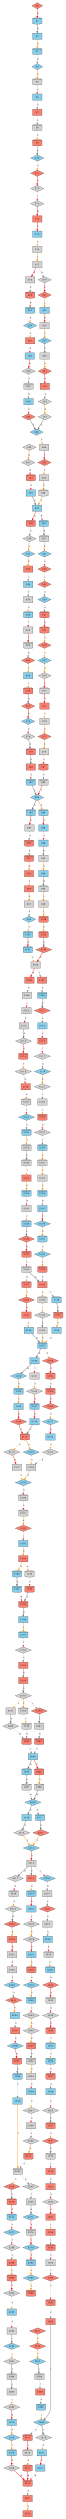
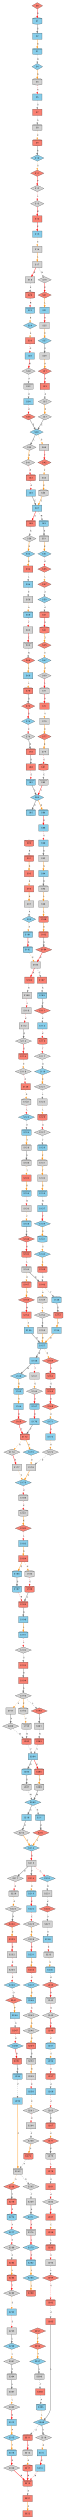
  strict digraph {
    fontname="Roboto Mono"
    node [fillcolor=lightgrey fontname="Roboto Mono" shape=cylinder style=filled]
    edge [color=gray40 fontname="Roboto Mono" style=bold]
    S0 [fillcolor=salmon shape=diamond]
    S1 [fillcolor=skyblue]
    S2 [fillcolor=skyblue shape=box]
    S3 [fillcolor=skyblue]
    S4 [fillcolor=skyblue shape=diamond]
    S5
    S6 [fillcolor=skyblue shape=box]
    S7 [fillcolor=salmon shape=box]
    S8
    S9 [fillcolor=salmon]
    S10 [fillcolor=skyblue shape=diamond]
    S11 [fillcolor=salmon shape=diamond]
    S12 [shape=diamond]
    S13 [shape=diamond]
    S14 [fillcolor=salmon shape=box]
    S15 [fillcolor=skyblue shape=box]
    S16 [shape=box]
    S17 [shape=box]
    S18 [shape=box]
    S19 [shape=diamond]
    S20 [fillcolor=salmon]
    S21 [fillcolor=salmon shape=diamond]
    S22 [fillcolor=skyblue]
    S23 [fillcolor=skyblue shape=box]
    S24 [fillcolor=skyblue shape=diamond]
    S25 [shape=box]
    S26 [fillcolor=salmon shape=box]
    S27 [fillcolor=skyblue shape=diamond]
    S28 [fillcolor=skyblue shape=box]
    S29 [shape=box]
    S30 [shape=diamond]
    S31 [fillcolor=salmon shape=diamond]
    S32
    S33 [fillcolor=salmon shape=box]
    S34 [fillcolor=skyblue shape=box]
    S35 [shape=diamond]
    S36 [fillcolor=salmon shape=diamond]
    S37 [shape=diamond]
    S38 [fillcolor=skyblue shape=diamond]
    S39 [shape=diamond]
    S40 [shape=box]
    S41 [shape=diamond]
    S42 [fillcolor=salmon shape=diamond]
    S43 [fillcolor=salmon]
    S44 [shape=box]
    S45 [fillcolor=skyblue shape=box]
    S46
    S47 [fillcolor=skyblue shape=box]
    S48 [fillcolor=salmon]
    S49 [fillcolor=skyblue]
    S50 [shape=diamond]
    S51
    S52 [fillcolor=skyblue shape=diamond]
    S53 [fillcolor=skyblue shape=diamond]
    S54 [fillcolor=salmon shape=box]
    S55 [fillcolor=salmon shape=diamond]
    S56 [fillcolor=skyblue shape=box]
    S57 [fillcolor=salmon shape=diamond]
    S58 [shape=box]
    S59 [fillcolor=skyblue shape=diamond]
    S60 [fillcolor=skyblue]
    S61 [fillcolor=salmon]
    S62 [shape=box]
    S63 [fillcolor=salmon]
    S64
    S65 [fillcolor=salmon shape=diamond]
    S66 [fillcolor=salmon shape=diamond]
    S67 [fillcolor=skyblue shape=diamond]
    S68 [fillcolor=skyblue shape=box]
    S69 [shape=diamond]
    S70 [fillcolor=salmon]
    S71
    S72 [fillcolor=salmon shape=diamond]
    S73 [fillcolor=salmon shape=box]
    S74 [fillcolor=skyblue shape=diamond]
    S75 [shape=box]
    S76 [shape=diamond]
    S77 [fillcolor=salmon shape=diamond]
    S78 [fillcolor=salmon]
    S79 [shape=box]
    S80 [fillcolor=salmon shape=box]
    S81 [fillcolor=salmon]
    S82 [fillcolor=skyblue]
    S83
    S84 [fillcolor=skyblue shape=diamond]
    S85 [fillcolor=skyblue]
    S86 [fillcolor=skyblue]
-   S87 [shape=box]
    S88 [fillcolor=skyblue shape=box]
    S89 [fillcolor=salmon]
    S90 [fillcolor=skyblue shape=box]
    S91 [fillcolor=salmon]
    S92 [shape=box]
    S93 [fillcolor=salmon shape=box]
    S94 [fillcolor=skyblue shape=box]
    S95 [fillcolor=salmon shape=box]
    S96
    S97 [shape=box]
    S98 [shape=box]
    S99 [fillcolor=skyblue shape=diamond]
    S100 [fillcolor=salmon]
    S101 [fillcolor=skyblue]
    S102 [fillcolor=salmon]
    S103 [fillcolor=skyblue]
    S104 [fillcolor=salmon shape=diamond]
    S105 [shape=box]
    S106 [fillcolor=salmon shape=box]
    S107 [fillcolor=salmon shape=box]
    S108 [shape=box]
    S109 [fillcolor=skyblue]
    S110 [shape=box]
    S111 [fillcolor=salmon shape=diamond]
    S112 [shape=box]
    S113 [fillcolor=skyblue shape=box]
    S114 [shape=diamond]
    S115 [fillcolor=salmon]
    S116 [fillcolor=salmon]
    S117 [shape=diamond]
    S118 [shape=diamond]
    S119 [fillcolor=skyblue shape=diamond]
    S120 [fillcolor=salmon shape=box]
    S121 [shape=diamond]
    S122
    S123 [shape=box]
    S124 [fillcolor=skyblue shape=diamond]
    S125 [fillcolor=salmon]
    S126 [fillcolor=skyblue]
    S127 [shape=diamond]
    S128
    S129 [fillcolor=skyblue]
    S130
    S131
    S132 [fillcolor=salmon shape=box]
    S133 [shape=box]
    S134 [fillcolor=skyblue]
    S135 [fillcolor=skyblue]
    S136 [shape=box]
    S137 [fillcolor=skyblue shape=box]
    S138 [fillcolor=skyblue]
    S139 [fillcolor=skyblue shape=diamond]
    S140 [fillcolor=salmon shape=diamond]
    S141 [fillcolor=skyblue]
    S142 [fillcolor=salmon]
    S143 [fillcolor=skyblue shape=diamond]
    S144
    S145 [fillcolor=salmon]
    S146 [fillcolor=salmon shape=box]
    S147 [fillcolor=salmon]
    S148 [fillcolor=skyblue]
    S149
    S150 [fillcolor=salmon shape=diamond]
    S151 [fillcolor=salmon]
    S152 [shape=diamond]
    S153 [fillcolor=salmon shape=box]
    S154 [fillcolor=skyblue shape=box]
    S155 [shape=box]
    S156 [fillcolor=skyblue shape=box]
    S157 [fillcolor=skyblue]
    S158 [fillcolor=skyblue shape=box]
    S159 [fillcolor=salmon shape=diamond]
    S160 [fillcolor=skyblue shape=diamond]
    S161 [shape=box]
    S162 [fillcolor=salmon]
    S163 [fillcolor=skyblue]
    S164 [shape=diamond]
    S165 [fillcolor=salmon]
    S166 [fillcolor=skyblue shape=box]
    S167 [fillcolor=skyblue]
    S168 [fillcolor=salmon shape=diamond]
    S169 [fillcolor=salmon shape=diamond]
    S170 [fillcolor=skyblue shape=box]
    S171 [fillcolor=skyblue shape=diamond]
    S172 [fillcolor=salmon]
    S173 [fillcolor=skyblue shape=box]
    S174 [shape=diamond]
    S175 [fillcolor=skyblue shape=diamond]
    S176 [shape=diamond]
    S177 [shape=box]
    S178 [shape=box]
    S179 [fillcolor=skyblue shape=diamond]
    S180
    S181
    S182 [fillcolor=salmon shape=diamond]
    S183 [fillcolor=skyblue shape=box]
    S184 [fillcolor=salmon shape=box]
    S185 [fillcolor=skyblue]
    S186
    S187 [fillcolor=skyblue]
    S188 [fillcolor=salmon]
    S189 [fillcolor=salmon]
    S190 [fillcolor=skyblue shape=box]
    S191 [fillcolor=skyblue]
    S192 [shape=diamond]
    S193 [fillcolor=salmon shape=box]
    S194 [fillcolor=salmon shape=box]
    S195 [shape=diamond]
    S196
    S197 [shape=box]
    S198 [fillcolor=salmon shape=diamond]
    S199
    S200 [shape=diamond]
    S201 [shape=box]
    S202 [fillcolor=salmon]
    S203 [fillcolor=salmon]
    S204 [fillcolor=skyblue shape=box]
    S205 [fillcolor=skyblue]
    S206 [fillcolor=salmon]
    S207
    S208
    S209 [fillcolor=skyblue shape=diamond]
    S210 [fillcolor=skyblue shape=box]
    S211 [fillcolor=skyblue]
    S212 [shape=diamond]
    S213 [fillcolor=salmon shape=diamond]
    S214 [fillcolor=skyblue shape=diamond]
    S215 [shape=box]
    S216 [fillcolor=salmon shape=box]
    S217 [shape=diamond]
    S218 [fillcolor=skyblue shape=diamond]
    S219 [fillcolor=skyblue]
    S220
    S221 [shape=box]
    S222 [fillcolor=skyblue shape=box]
    S223 [shape=diamond]
    S224 [fillcolor=salmon shape=diamond]
    S225 [shape=diamond]
    S226 [fillcolor=salmon shape=diamond]
    S227 [shape=box]
    S228 [shape=diamond]
    S229 [fillcolor=salmon shape=box]
    S230 [fillcolor=skyblue shape=box]
    S231 [fillcolor=skyblue shape=box]
    S232 [shape=box]
    S233
    S234 [fillcolor=salmon]
    S235 [shape=box]
    S236 [fillcolor=skyblue]
    S237 [fillcolor=skyblue shape=diamond]
    S238 [fillcolor=skyblue shape=diamond]
    S239 [fillcolor=salmon shape=diamond]
    S240 [fillcolor=skyblue]
    S241 [fillcolor=salmon shape=diamond]
    S242
    S243 [shape=diamond]
    S244 [fillcolor=skyblue shape=box]
    S245 [shape=diamond]
    S246 [shape=diamond]
    S247 [fillcolor=salmon shape=box]
    S248 [fillcolor=salmon]
    S249 [fillcolor=salmon]
    S250 [fillcolor=skyblue shape=diamond]
    S251 [fillcolor=skyblue]
    S252
    S253 [fillcolor=salmon]
    S254 [fillcolor=skyblue]
    S255 [shape=box]
    S256 [fillcolor=skyblue]
    S257 [fillcolor=salmon]
    S258 [fillcolor=skyblue shape=box]
    S259 [fillcolor=skyblue shape=box]
    S260 [fillcolor=skyblue shape=box]
    S261 [shape=diamond]
    S262
    S263 [shape=diamond]
    S264 [shape=box]
    S265 [shape=diamond]
    S266 [fillcolor=salmon shape=diamond]
    S267 [fillcolor=salmon]
    S268 [shape=diamond]
    S269 [shape=box]
    S270 [fillcolor=salmon]
    S271 [fillcolor=salmon shape=diamond]
    S272 [fillcolor=salmon]
    S273 [fillcolor=skyblue shape=diamond]
    S274 [fillcolor=skyblue]
    S275
    S276
    S277 [fillcolor=skyblue shape=diamond]
    S278 [fillcolor=salmon shape=box]
    S279 [fillcolor=skyblue shape=diamond]
    S280 [shape=diamond]
    S281 [fillcolor=salmon shape=box]
    S282 [fillcolor=skyblue]
    S283 [fillcolor=salmon shape=box]
    S284 [shape=diamond]
    S285 [fillcolor=skyblue shape=diamond]
    S286 [fillcolor=salmon]
    S287 [fillcolor=salmon shape=box]
    S288 [fillcolor=salmon]
    S289 [shape=diamond]
    S290 [fillcolor=salmon shape=box]
    S292 [fillcolor=skyblue shape=box]
    S293 [fillcolor=salmon]
    S291 [fillcolor=salmon shape=diamond]
    S294 [fillcolor=salmon shape=diamond]
    S295 [shape=box]
    S296 [shape=box]
    S297 [fillcolor=skyblue shape=diamond]
    S298 [fillcolor=skyblue shape=diamond]
    S299 [fillcolor=salmon shape=diamond]
    S300
    S301 [shape=diamond]
    S302 [fillcolor=salmon]
    S303 [fillcolor=salmon shape=box]
    S304
    S305 [fillcolor=salmon shape=box]
    S306 [fillcolor=skyblue]
    S307 [shape=box]
    S308 [fillcolor=skyblue shape=diamond]
    S309 [shape=diamond]
    S310 [shape=diamond]
    S311 [fillcolor=salmon]
    S312 [fillcolor=skyblue shape=box]
    S313 [fillcolor=skyblue shape=box]
    S314
    S315 [fillcolor=skyblue shape=diamond]
    S316 [fillcolor=skyblue shape=box]
    S317 [fillcolor=salmon]
    S318 [fillcolor=skyblue]
    S319 [fillcolor=salmon]
    S320 [shape=diamond]
    S321 [fillcolor=salmon shape=box]
    S322 [fillcolor=salmon shape=box]
    S0 -> S1 [color=red label=D]
    S1 -> S2 [label=S]
    S2 -> S3 [color=darkorange label=G]
    S3 -> S4 [label=N style=dashed]
    S4 -> S5 [color=darkorange label=G]
    S5 -> S6 [color=red label=A style=dashed]
    S6 -> S7 [label=G style=dashed]
    S7 -> S8 [label=A style=dashed]
    S8 -> S9 [color=darkorange label=E style=dashed]
    S9 -> S10 [label=A]
    S10 -> S11 [color=darkorange label=G style=dashed]
    S11 -> S12 [color=red label=P]
    S12 -> S13 [color=red label=L style=dashed]
    S13 -> S14 [color=red label=M]
    S14 -> S15 [color=red label=E]
    S15 -> S16 [color=darkorange label=E style=dashed]
    S16 -> S17 [color=darkorange label=L]
    S17 -> S18 [color=red label=R]
    S17 -> S19 [label=N style=dashed]
    S18 -> S20 [label=S style=dashed]
    S19 -> S21 [color=red label=E]
    S20 -> S22 [color=red label=M style=dashed]
    S21 -> S23 [color=darkorange label=L]
    S22 -> S24 [color=darkorange label=R style=dashed]
    S23 -> S25 [color=red label=R]
    S24 -> S26 [color=darkorange label=A style=dashed]
    S25 -> S27 [color=darkorange label=E]
    S26 -> S28 [color=red label=S style=dashed]
    S27 -> S29 [label=S]
    S28 -> S30 [color=red label=M]
    S29 -> S31 [color=darkorange label=A]
    S30 -> S32 [label=A style=dashed]
    S31 -> S33 [color=red label=K]
    S32 -> S34 [label=R style=dashed]
    S33 -> S35 [label=S style=dashed]
    S34 -> S36 [color=red label=R style=dashed]
    S35 -> S37 [color=darkorange label=R]
    S36 -> S38 [label=E]
    S37 -> S38 [label=E]
+   S38 -> S39 [label=L]
    S38 -> S40 [color=darkorange label=G style=dashed]
    S39 -> S41 [color=darkorange label=Q]
    S40 -> S42 [color=red label=T]
    S41 -> S43 [color=red label=M style=dashed]
    S42 -> S44 [color=darkorange label=V style=dashed]
    S43 -> S45 [color=red label=E style=dashed]
    S44 -> S46 [color=darkorange label=E]
    S45 -> S47 [label=E]
    S46 -> S47 [color=darkorange label=E]
    S47 -> S48 [color=red label=A]
    S47 -> S49 [label=M style=dashed]
    S48 -> S50 [label=K style=dashed]
    S49 -> S51 [label=E]
    S50 -> S52 [color=darkorange label=E]
    S51 -> S53 [color=darkorange label=E]
    S52 -> S54 [color=darkorange label=R]
    S53 -> S55 [color=red label=K style=dashed]
    S54 -> S56 [label=L style=dashed]
    S55 -> S57 [color=darkorange label=L style=dashed]
    S56 -> S58 [label=E style=dashed]
    S57 -> S59 [label=A style=dashed]
    S58 -> S60 [color=darkorange label=A style=dashed]
    S59 -> S61 [label=A style=dashed]
    S60 -> S62 [color=red label=T style=dashed]
    S61 -> S63 [color=red label=S]
    S62 -> S64 [color=red label=I]
    S63 -> S65 [color=darkorange label=I]
    S64 -> S66 [label=N style=dashed]
    S65 -> S67 [color=darkorange label=E style=dashed]
    S66 -> S68 [color=darkorange label=L]
    S67 -> S69 [color=darkorange label=A]
    S68 -> S70 [color=darkorange label=L style=dashed]
    S69 -> S71 [color=red label=L]
    S70 -> S72 [label=Q]
    S71 -> S73 [color=red label=H]
    S72 -> S74 [color=red label=G]
    S73 -> S75 [color=darkorange label=V style=dashed]
    S74 -> S76 [color=red label=E style=dashed]
    S75 -> S77 [color=darkorange label=E]
    S76 -> S78 [label=R]
    S77 -> S79 [color=darkorange label=Q]
    S78 -> S80 [label=D]
    S79 -> S81 [color=red label=S style=dashed]
    S80 -> S82 [color=red label=E style=dashed]
    S81 -> S83 [label=E style=dashed]
    S82 -> S84 [label=L]
    S83 -> S84 [color=red label=L]
    S84 -> S85 [label=E]
    S84 -> S86 [color=darkorange label=Q]
-   S85 -> S87 [color=red label=R]
    S86 -> S88 [color=red label=R]
-   S87 -> S89 [label=A style=dashed]
    S88 -> S90 [color=red label=V style=dashed]
    S89 -> S91 [label=R style=dashed]
    S90 -> S92 [label=K]
    S91 -> S93 [color=darkorange label=S]
    S92 -> S94 [color=darkorange label=S]
    S93 -> S95 [color=darkorange label=K style=dashed]
    S94 -> S96 [label=R]
    S95 -> S97 [color=darkorange label=A]
    S96 -> S98 [color=darkorange label=L]
    S97 -> S99 [label=A style=dashed]
    S98 -> S100 [color=darkorange label=L]
    S99 -> S101 [color=darkorange label=E style=dashed]
    S100 -> S102 [color=darkorange label=D]
    S101 -> S103 [color=red label=G]
    S102 -> S104 [label=G]
    S103 -> S105 [color=darkorange label=E style=dashed]
    S104 -> S105 [color=red label=E]
    S105 -> S106 [color=red label=A]
    S105 -> S107 [label=E style=dashed]
    S106 -> S108 [label=R style=dashed]
    S107 -> S109 [label=K style=dashed]
    S108 -> S110 [color=red label=L style=dashed]
    S109 -> S111 [label=V]
    S110 -> S112 [color=red label=K style=dashed]
    S111 -> S113 [label=E style=dashed]
    S112 -> S114 [label=Q]
    S113 -> S115 [color=red label=K style=dashed]
    S114 -> S116 [color=red label=S]
    S115 -> S117 [color=red label=T style=dashed]
    S116 -> S118 [color=darkorange label=E style=dashed]
    S117 -> S119 [label=Q style=dashed]
    S118 -> S120 [color=red label=K style=dashed]
    S119 -> S121 [color=darkorange label=K]
    S120 -> S122 [color=darkorange label=G style=dashed]
    S121 -> S123 [label=L style=dashed]
    S122 -> S124 [color=red label=L style=dashed]
    S123 -> S125 [color=darkorange label=L style=dashed]
    S124 -> S126 [label=D style=dashed]
    S125 -> S127 [color=red label=Q style=dashed]
    S126 -> S128 [color=darkorange label=T]
    S127 -> S129 [label=T style=dashed]
    S128 -> S130 [label=V]
    S129 -> S131 [color=darkorange label=F]
    S130 -> S132 [color=darkorange label=T style=dashed]
    S131 -> S133 [color=darkorange label=T]
    S132 -> S134 [color=darkorange label=R]
    S133 -> S135 [color=darkorange label=S]
    S134 -> S136 [color=red label=N style=dashed]
    S135 -> S137 [label=N style=dashed]
    S136 -> S138 [color=darkorange label=F style=dashed]
    S137 -> S139 [color=red label=Y]
    S138 -> S140 [label=L]
    S139 -> S141 [color=darkorange label=S]
    S140 -> S142 [color=red label=K]
    S141 -> S143 [color=darkorange label=S style=dashed]
    S142 -> S144 [color=red label=L style=dashed]
    S143 -> S145 [color=darkorange label=L]
    S144 -> S146 [label=K]
    S144 -> S147 [color=darkorange label=R style=dashed]
    S145 -> S146 [label=K style=dashed]
    S146 -> S148 [label=T style=dashed]
    S146 -> S149 [color=darkorange label=A style=dashed]
    S147 -> S150 [color=darkorange label=T]
    S148 -> S151 [label=S]
    S149 -> S152 [color=darkorange label=L style=dashed]
    S150 -> S153 [color=red label=N]
    S151 -> S154 [color=darkorange label=I]
    S152 -> S155 [label=I]
    S153 -> S156 [color=darkorange label=I style=dashed]
-   S154 -> S157 [color=darkorange label=D style=dashed]
+   S154 -> S157 [color=darkorange label=D]
    S155 -> S157 [color=darkorange label=D]
    S156 -> S157 [label=D]
    S157 -> S158 [label=R]
    S157 -> S159 [color=darkorange label=K style=dashed]
    S158 -> S160 [label=M]
    S158 -> S161 [color=red label=T style=dashed]
    S159 -> S162 [color=red label=I]
    S160 -> S163 [color=darkorange label=Q]
    S161 -> S164 [color=darkorange label=Q style=dashed]
    S162 -> S165 [label=Q style=dashed]
    S163 -> S166 [color=darkorange label=V]
    S164 -> S167 [color=red label=A]
    S165 -> S168 [color=red label=G]
    S166 -> S169 [color=red label=K]
    S167 -> S170 [color=red label=K]
    S168 -> S171 [color=darkorange label=K style=dashed]
    S169 -> S172 [color=red label=T]
    S170 -> S172 [label=T]
    S171 -> S173 [color=red label=S]
    S172 -> S174 [color=darkorange label=R style=dashed]
    S172 -> S175 [color=darkorange label=K]
    S173 -> S176 [color=darkorange label=K style=dashed]
    S174 -> S177 [color=red label=D]
    S175 -> S178 [color=darkorange label=D style=dashed]
    S176 -> S178 [label=D style=dashed]
    S177 -> S179 [color=darkorange label=V style=dashed]
    S178 -> S179 [color=darkorange label=V]
    S179 -> S180 [color=red label=H style=dashed]
    S180 -> S181 [color=red label=E style=dashed]
    S181 -> S182 [color=darkorange label=K]
    S182 -> S183 [color=red label=L style=dashed]
    S183 -> S184 [color=darkorange label=G]
    S184 -> S185 [color=darkorange label=Q]
    S184 -> S186 [color=darkorange label=H style=dashed]
    S185 -> S187 [label=G]
    S186 -> S188 [color=red label=G style=dashed]
    S187 -> S189 [color=red label=W style=dashed]
    S188 -> S189 [label=L]
    S189 -> S190 [label=Q]
    S190 -> S191 [color=darkorange label=L]
    S191 -> S192 [color=red label=L style=dashed]
    S192 -> S193 [label=G style=dashed]
    S193 -> S194 [label=H]
    S194 -> S195 [label=A]
    S195 -> S196 [color=darkorange label=I]
    S195 -> S197 [color=darkorange label=V style=dashed]
    S195 -> S198 [label=L style=dashed]
    S196 -> S199 [color=darkorange label=V style=dashed]
    S197 -> S200 [label=V]
    S198 -> S201 [label=I]
    S199 -> S202 [label=N style=dashed]
    S200 -> S202 [label=N style=dashed]
    S201 -> S203 [label=N style=dashed]
    S202 -> S204 [label=V style=dashed]
    S203 -> S204 [label=V style=dashed]
    S204 -> S205 [label=D]
    S204 -> S206 [color=red label=E]
    S205 -> S207 [label=D]
    S206 -> S208 [color=darkorange label=D]
    S207 -> S209 [label=W style=dashed]
    S208 -> S209 [label=W]
    S209 -> S210 [label=A]
    S209 -> S211 [label=S style=dashed]
    S210 -> S212 [label=A]
    S211 -> S213 [label=A]
    S212 -> S214 [color=darkorange label=Y]
    S213 -> S214 [color=darkorange label=Y]
    S214 -> S215 [color=red label=Q]
    S215 -> S216 [label=V]
    S215 -> S217 [label=D]
    S215 -> S218 [color=red label=L style=dashed]
    S216 -> S219 [color=darkorange label=R style=dashed]
    S217 -> S220 [color=red label=Q style=dashed]
    S218 -> S221 [label=N style=dashed]
    S219 -> S222 [color=red label=K]
    S220 -> S223 [color=darkorange label=D style=dashed]
    S221 -> S224 [label=K style=dashed]
    S222 -> S225 [color=red label=E style=dashed]
    S223 -> S226 [label=P]
    S224 -> S227 [label=D style=dashed]
    S225 -> S228 [color=darkorange label=K]
    S226 -> S229 [color=darkorange label=D]
    S227 -> S230 [label=K style=dashed]
    S228 -> S231 [color=red label=S]
    S229 -> S232 [color=red label=Q]
    S230 -> S233 [color=red label=G style=dashed]
    S231 -> S234 [color=darkorange label=A]
    S232 -> S235 [color=red label=D style=dashed]
    S233 -> S236 [color=darkorange label=S style=dashed]
    S234 -> S237 [color=red label=G style=dashed]
    S235 -> S238 [color=red label=P style=dashed]
    S236 -> S239 [label=R style=dashed]
    S237 -> S240 [color=darkorange label=G]
    S238 -> S241 [label=D style=dashed]
    S239 -> S242 [color=red label=H]
    S240 -> S243 [color=red label=A style=dashed]
    S241 -> S244 [color=darkorange label=P]
    S242 -> S245 [color=red label=Q style=dashed]
    S243 -> S246 [color=darkorange label=A]
    S244 -> S247 [label=S style=dashed]
    S245 -> S248 [color=red label=S]
    S246 -> S249 [color=darkorange label=S]
    S247 -> S250 [color=red label=R style=dashed]
    S248 -> S251 [color=darkorange label=P style=dashed]
    S249 -> S252 [label=G]
    S250 -> S253 [color=red label=H]
    S251 -> S254 [color=darkorange label=S style=dashed]
    S252 -> S255 [color=darkorange label=G]
    S253 -> S256 [label=A]
    S254 -> S257 [color=red label=G style=dashed]
    S255 -> S258 [color=red label=K style=dashed]
    S256 -> S259 [label=P style=dashed]
    S257 -> S260 [label=A style=dashed]
    S258 -> S261 [color=darkorange label=K style=dashed]
    S259 -> S262 [color=darkorange label=F]
    S260 -> S263 [color=red label=A style=dashed]
    S261 -> S264 [color=red label=D style=dashed]
    S262 -> S265 [label=G style=dashed]
    S262 -> S266 [color=darkorange label=A style=dashed]
    S263 -> S267 [label=E]
    S264 -> S268 [label=F style=dashed]
    S265 -> S269 [label=T style=dashed]
    S266 -> S270 [label=T]
    S267 -> S271 [color=darkorange label=E style=dashed]
    S268 -> S272 [color=darkorange label=P]
    S269 -> S273 [label=A]
    S270 -> S274 [color=red label=S]
    S271 -> S275 [label=P]
    S272 -> S262 [label=F style=dashed]
    S273 -> S276 [color=red label=V]
    S274 -> S277 [color=red label=V style=dashed]
    S275 -> S278 [color=red label=L style=dashed]
    S276 -> S279 [color=red label=L]
    S277 -> S280 [color=red label=G style=dashed]
    S278 -> S281 [label=G style=dashed]
    S279 -> S282 [color=red label=V]
    S280 -> S283 [label=V style=dashed]
    S281 -> S284 [color=red label=A style=dashed]
    S282 -> S285 [color=darkorange label=L]
    S283 -> S286 [color=darkorange label=L]
    S284 -> S287 [color=red label=A]
    S285 -> S288 [color=darkorange label=L]
    S286 -> S289 [color=red label=T]
    S287 -> S290 [color=darkorange label=C style=dashed]
    S289 -> S292 [color=darkorange label=S style=dashed]
    S290 -> S293 [label=L style=dashed]
    S292 -> S295 [color=red label=S style=dashed]
    S293 -> S296 [color=red label=V style=dashed]
    S291 -> S294 [color=darkorange label=F]
    S294 -> S297 [color=darkorange label=T]
    S295 -> S298 [label=L]
    S296 -> S299 [label=L style=dashed]
    S297 -> S300 [label=L]
    S298 -> S301 [color=darkorange label=L style=dashed]
    S299 -> S302 [color=red label=V style=dashed]
    S300 -> S303 [label=T style=dashed]
    S301 -> S304 [label=V]
    S302 -> S305 [label=A style=dashed]
    S303 -> S306 [label=A style=dashed]
    S304 -> S307 [label=L]
    S305 -> S308 [label=L]
    S306 -> S308 [color=darkorange label=L style=dashed]
    S307 -> S309 [color=darkorange label=L style=dashed]
    S308 -> S310 [label=T]
    S308 -> S311 [label=A style=dashed]
    S309 -> S312 [color=red label=Q]
    S310 -> S313 [color=darkorange label=R style=dashed]
    S311 -> S314 [color=red label=L]
    S312 -> S315 [color=darkorange label=P]
    S313 -> S316 [color=red label=K]
    S314 -> S317 [color=darkorange label=K style=dashed]
    S315 -> S318 [color=darkorange label=T]
    S316 -> S319 [color=red label=M style=dashed]
    S317 -> S319 [color=red label=M]
    S318 -> S320 [color=red label=K]
    S319 -> S321 [label=E style=dashed]
    S320 -> S319 [color=red label=M]
    S321 -> S322 [color=darkorange label=A]
  }
